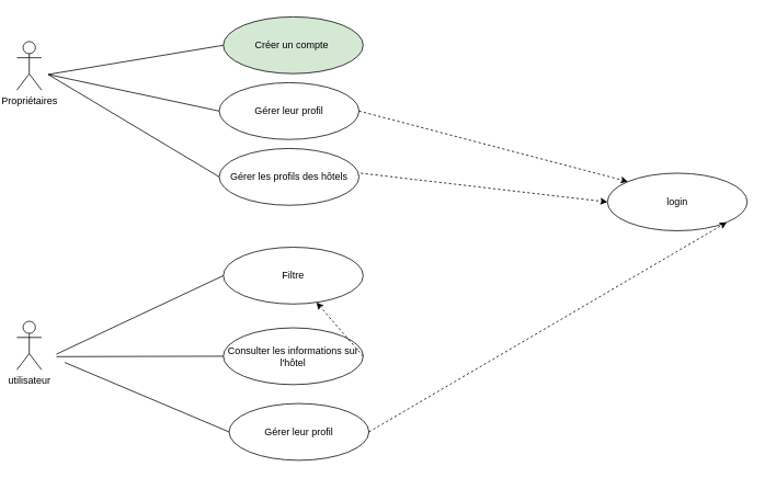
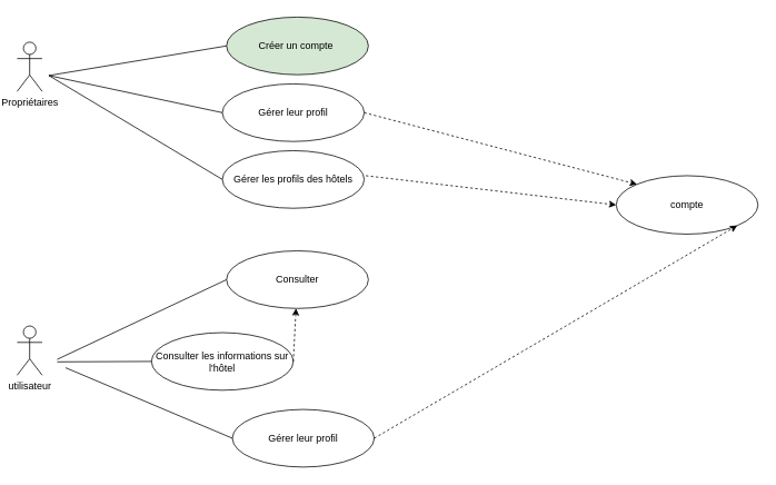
  <mxCell id="0" />
  <mxCell id="1" parent="0" />
  <mxCell id="2" value=" Propriétaires" style="shape=umlActor;verticalLabelPosition=bottom;verticalAlign=top;html=1;outlineConnect=0;" parent="1" vertex="1"><mxGeometry x="20" y="50" width="30" height="59" as="geometry" /></mxCell>
  <mxCell id="3" value="utilisateur" style="shape=umlActor;verticalLabelPosition=bottom;verticalAlign=top;html=1;outlineConnect=0;" parent="1" vertex="1"><mxGeometry x="20" y="390" width="30" height="59" as="geometry" /></mxCell>
  <mxCell id="4" value="Créer un compte&amp;nbsp;" style="ellipse;whiteSpace=wrap;html=1;fillColor=#d5e8d4;" parent="1" vertex="1"><mxGeometry x="271" y="20" width="170" height="69" as="geometry" /></mxCell>
  <mxCell id="5" value="Gérer leur profil" style="ellipse;whiteSpace=wrap;html=1;" parent="1" vertex="1"><mxGeometry x="266" y="100" width="170" height="69" as="geometry" /></mxCell>
  <mxCell id="6" value="Gérer les profils des hôtels" style="ellipse;whiteSpace=wrap;html=1;" parent="1" vertex="1"><mxGeometry x="266" y="180" width="170" height="69" as="geometry" /></mxCell>
- <mxCell id="7" value="Filtre" style="ellipse;whiteSpace=wrap;html=1;" parent="1" vertex="1"><mxGeometry x="271" y="300" width="170" height="69" as="geometry" /></mxCell>
- <mxCell id="8" value="Consulter les informations sur l'hôtel" style="ellipse;whiteSpace=wrap;html=1;" parent="1" vertex="1"><mxGeometry x="271" y="398" width="170" height="69" as="geometry" /></mxCell>
- <mxCell id="9" value="login" style="ellipse;whiteSpace=wrap;html=1;" parent="1" vertex="1"><mxGeometry x="738" y="210" width="170" height="70" as="geometry" /></mxCell>
+ <mxCell id="7" value="Consulter" style="ellipse;whiteSpace=wrap;html=1;" parent="1" vertex="1"><mxGeometry x="271" y="300" width="170" height="69" as="geometry" /></mxCell>
+ <mxCell id="8" value="Consulter les informations sur l'hôtel" style="ellipse;whiteSpace=wrap;html=1;" parent="1" vertex="1"><mxGeometry x="181" y="398" width="170" height="69" as="geometry" /></mxCell>
+ <mxCell id="9" value="compte" style="ellipse;whiteSpace=wrap;html=1;" parent="1" vertex="1"><mxGeometry x="738" y="210" width="170" height="70" as="geometry" /></mxCell>
  <mxCell id="10" value="" style="endArrow=none;html=1;rounded=0;exitX=0;exitY=0.5;exitDx=0;exitDy=0;" edge="1" parent="1" source="4"><mxGeometry width="50" height="50" relative="1" as="geometry"><mxPoint x="318" y="230" as="sourcePoint" /><mxPoint x="58" y="90" as="targetPoint" /></mxGeometry></mxCell>
  <mxCell id="11" value="" style="endArrow=none;html=1;rounded=0;exitX=0;exitY=0.5;exitDx=0;exitDy=0;" edge="1" parent="1" source="5"><mxGeometry width="50" height="50" relative="1" as="geometry"><mxPoint x="268" y="64.5" as="sourcePoint" /><mxPoint x="58" y="90" as="targetPoint" /></mxGeometry></mxCell>
  <mxCell id="12" value="" style="endArrow=none;html=1;rounded=0;exitX=0;exitY=0.5;exitDx=0;exitDy=0;" edge="1" parent="1" source="6"><mxGeometry width="50" height="50" relative="1" as="geometry"><mxPoint x="276" y="144.5" as="sourcePoint" /><mxPoint x="58" y="90" as="targetPoint" /></mxGeometry></mxCell>
  <mxCell id="13" value="Gérer leur profil" style="ellipse;whiteSpace=wrap;html=1;" vertex="1" parent="1"><mxGeometry x="278" y="490" width="170" height="69" as="geometry" /></mxCell>
  <mxCell id="14" value="" style="endArrow=none;html=1;rounded=0;entryX=0;entryY=0.5;entryDx=0;entryDy=0;" edge="1" parent="1" target="7"><mxGeometry width="50" height="50" relative="1" as="geometry"><mxPoint x="68" y="430" as="sourcePoint" /><mxPoint x="148" y="402.5" as="targetPoint" /></mxGeometry></mxCell>
  <mxCell id="15" value="" style="endArrow=none;html=1;rounded=0;entryX=0;entryY=0.5;entryDx=0;entryDy=0;" edge="1" parent="1" target="8"><mxGeometry width="50" height="50" relative="1" as="geometry"><mxPoint x="68" y="433" as="sourcePoint" /><mxPoint x="281" y="344.5" as="targetPoint" /></mxGeometry></mxCell>
  <mxCell id="16" value="" style="endArrow=none;html=1;rounded=0;entryX=0;entryY=0.5;entryDx=0;entryDy=0;" edge="1" parent="1" target="13"><mxGeometry width="50" height="50" relative="1" as="geometry"><mxPoint x="78" y="440" as="sourcePoint" /><mxPoint x="281" y="442.5" as="targetPoint" /></mxGeometry></mxCell>
  <mxCell id="17" value="" style="endArrow=classic;html=1;rounded=0;dashed=1;exitX=1;exitY=0.5;exitDx=0;exitDy=0;entryX=0;entryY=0;entryDx=0;entryDy=0;" edge="1" parent="1" source="5" target="9"><mxGeometry width="50" height="50" relative="1" as="geometry"><mxPoint x="438" y="64.5" as="sourcePoint" /><mxPoint x="833" y="220" as="targetPoint" /></mxGeometry></mxCell>
  <mxCell id="18" value="" style="endArrow=classic;html=1;rounded=0;dashed=1;entryX=0;entryY=0.5;entryDx=0;entryDy=0;" edge="1" parent="1" target="9"><mxGeometry width="50" height="50" relative="1" as="geometry"><mxPoint x="438" y="210" as="sourcePoint" /><mxPoint x="772.95" y="230.229" as="targetPoint" /></mxGeometry></mxCell>
  <mxCell id="19" value="" style="endArrow=classic;html=1;rounded=0;dashed=1;exitX=1;exitY=0.5;exitDx=0;exitDy=0;" edge="1" parent="1" source="8" target="7"><mxGeometry width="50" height="50" relative="1" as="geometry"><mxPoint x="451" y="344.5" as="sourcePoint" /><mxPoint x="772.95" y="279.771" as="targetPoint" /></mxGeometry></mxCell>
  <mxCell id="20" value="" style="endArrow=classic;html=1;rounded=0;dashed=1;entryX=1;entryY=1;entryDx=0;entryDy=0;exitX=1;exitY=0.5;exitDx=0;exitDy=0;" edge="1" parent="1" source="13" target="9"><mxGeometry width="50" height="50" relative="1" as="geometry"><mxPoint x="451" y="530" as="sourcePoint" /><mxPoint x="833" y="290" as="targetPoint" /></mxGeometry></mxCell>
